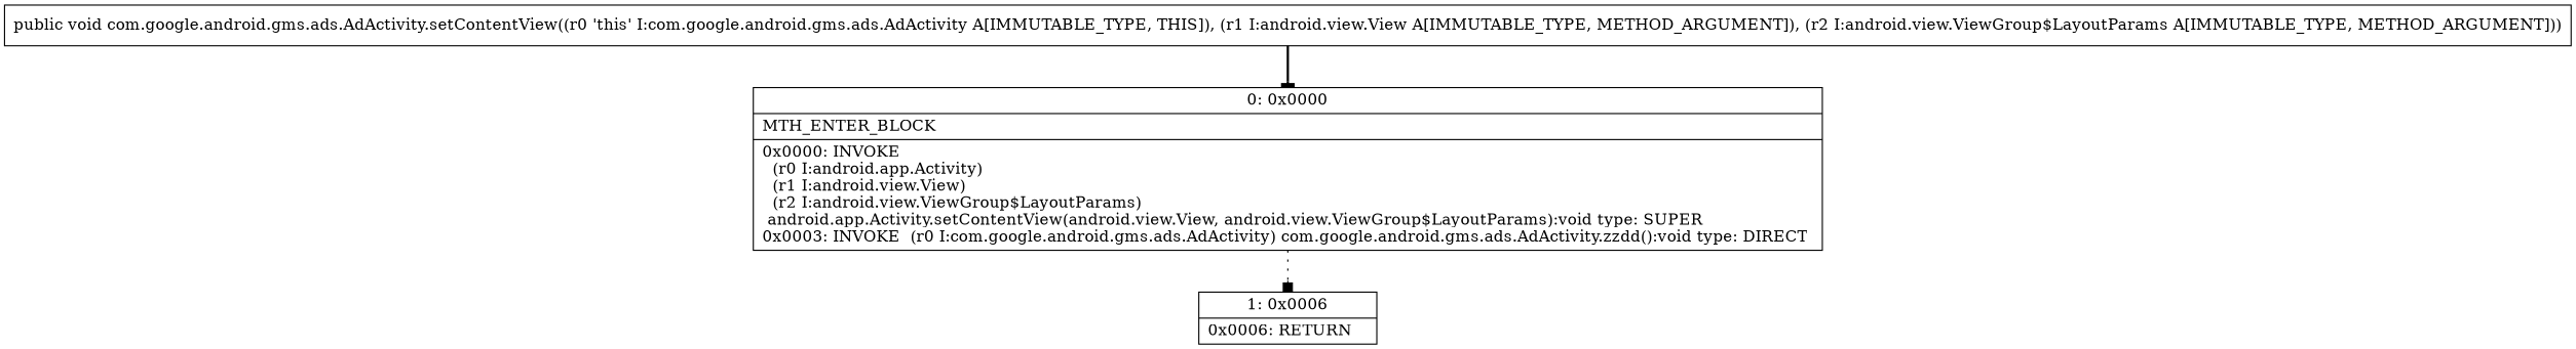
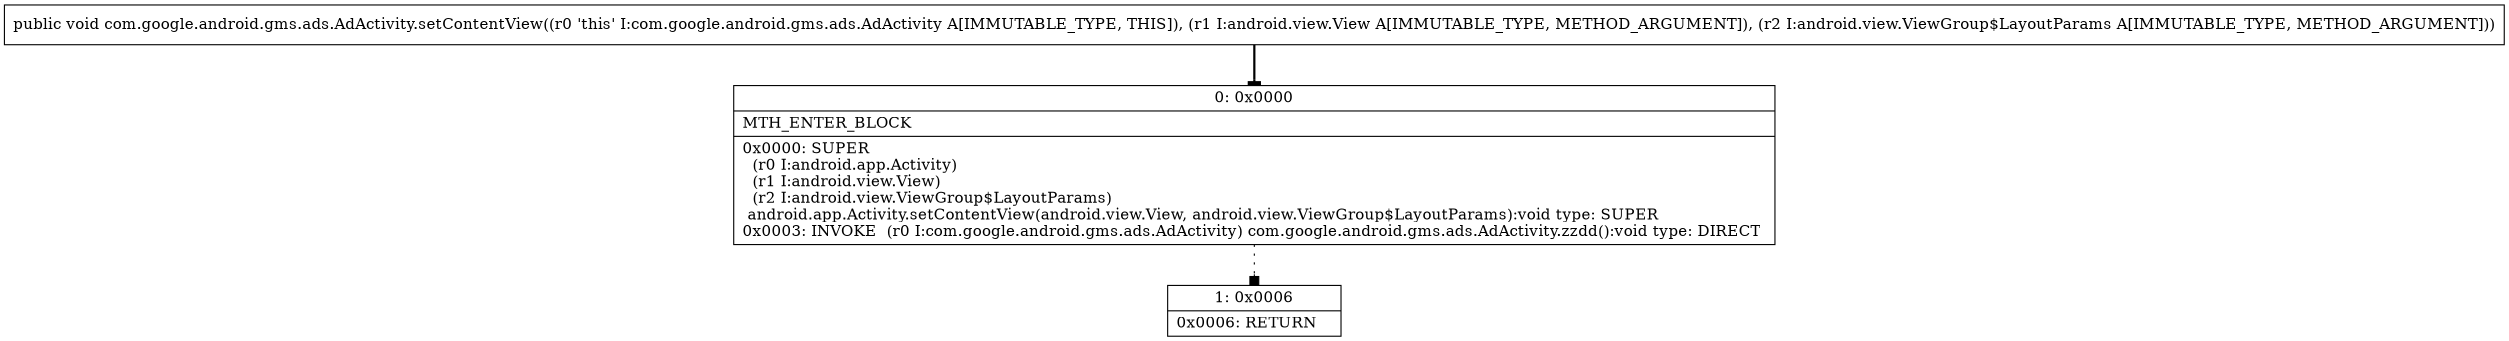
  digraph {
    node [shape=record]
-   n1 [label="{0\:\ 0x0000|MTH_ENTER_BLOCK\l|0x0000: INVOKE  \l  (r0 I:android.app.Activity)\l  (r1 I:android.view.View)\l  (r2 I:android.view.ViewGroup$LayoutParams)\l android.app.Activity.setContentView(android.view.View, android.view.ViewGroup$LayoutParams):void type: SUPER \l0x0003: INVOKE  (r0 I:com.google.android.gms.ads.AdActivity) com.google.android.gms.ads.AdActivity.zzdd():void type: DIRECT \l}"]
+   n1 [label="{0\:\ 0x0000|MTH_ENTER_BLOCK\l|0x0000: SUPER  \l  (r0 I:android.app.Activity)\l  (r1 I:android.view.View)\l  (r2 I:android.view.ViewGroup$LayoutParams)\l android.app.Activity.setContentView(android.view.View, android.view.ViewGroup$LayoutParams):void type: SUPER \l0x0003: INVOKE  (r0 I:com.google.android.gms.ads.AdActivity) com.google.android.gms.ads.AdActivity.zzdd():void type: DIRECT \l}"]
    n2 [label="{1\:\ 0x0006|0x0006: RETURN   \l}"]
    n3 [label="{public void com.google.android.gms.ads.AdActivity.setContentView((r0 'this' I:com.google.android.gms.ads.AdActivity A[IMMUTABLE_TYPE, THIS]), (r1 I:android.view.View A[IMMUTABLE_TYPE, METHOD_ARGUMENT]), (r2 I:android.view.ViewGroup$LayoutParams A[IMMUTABLE_TYPE, METHOD_ARGUMENT])) }"]
    n1 -> n2 [style=dotted arrowhead=box]
    n3 -> n1 [style=bold arrowhead=tee]
  }
